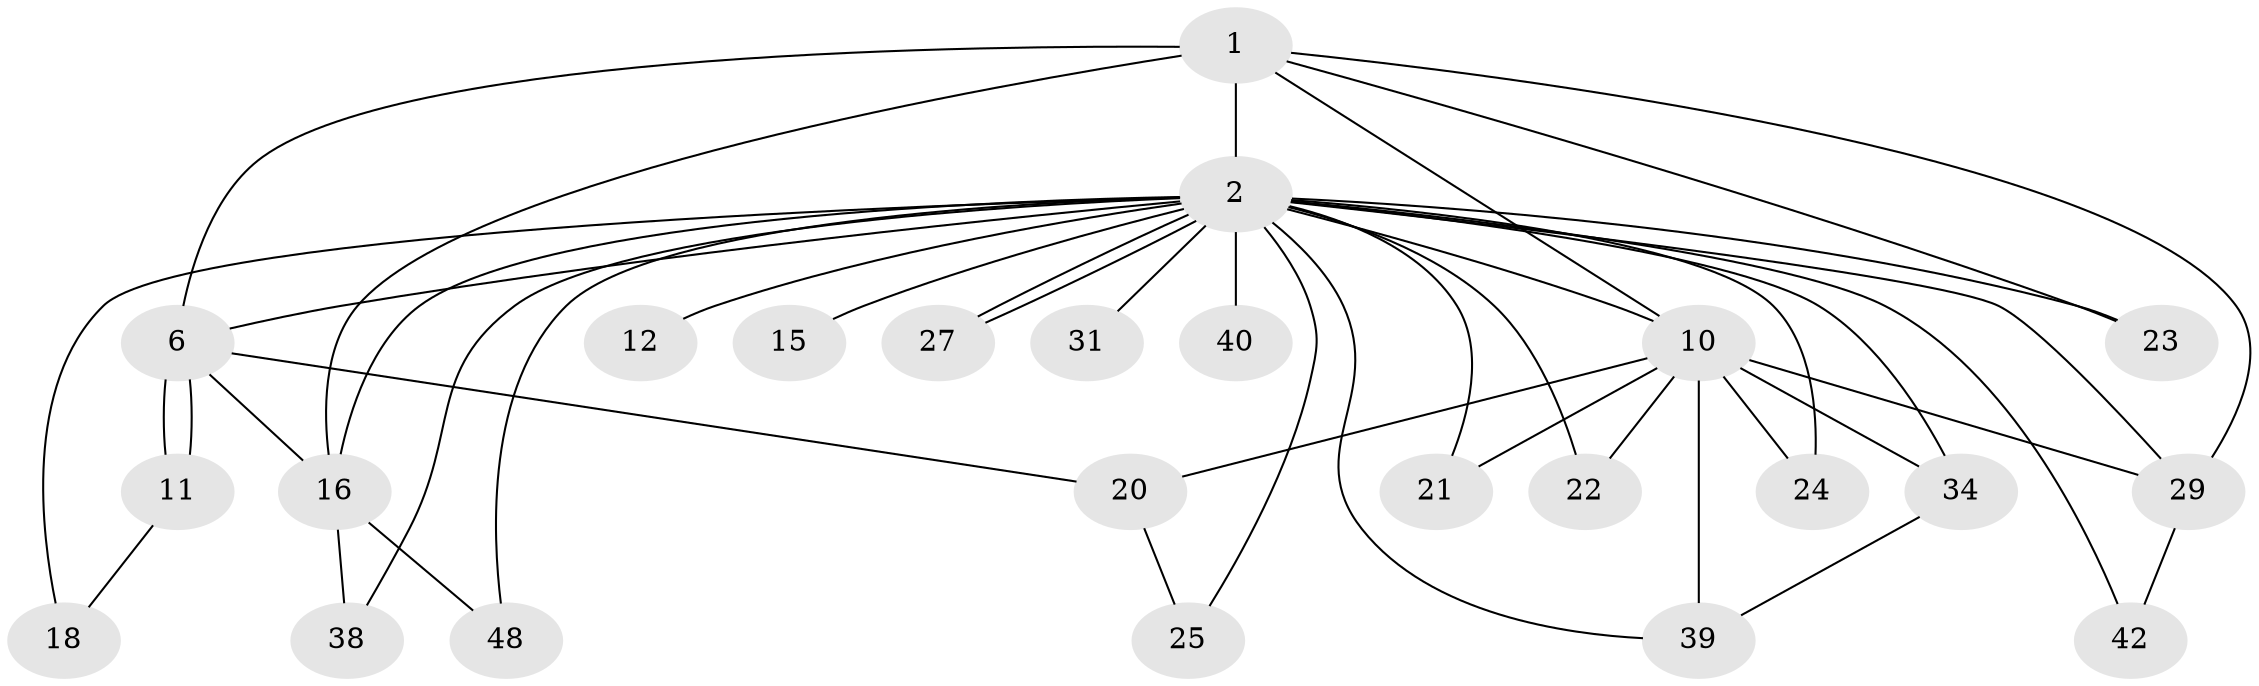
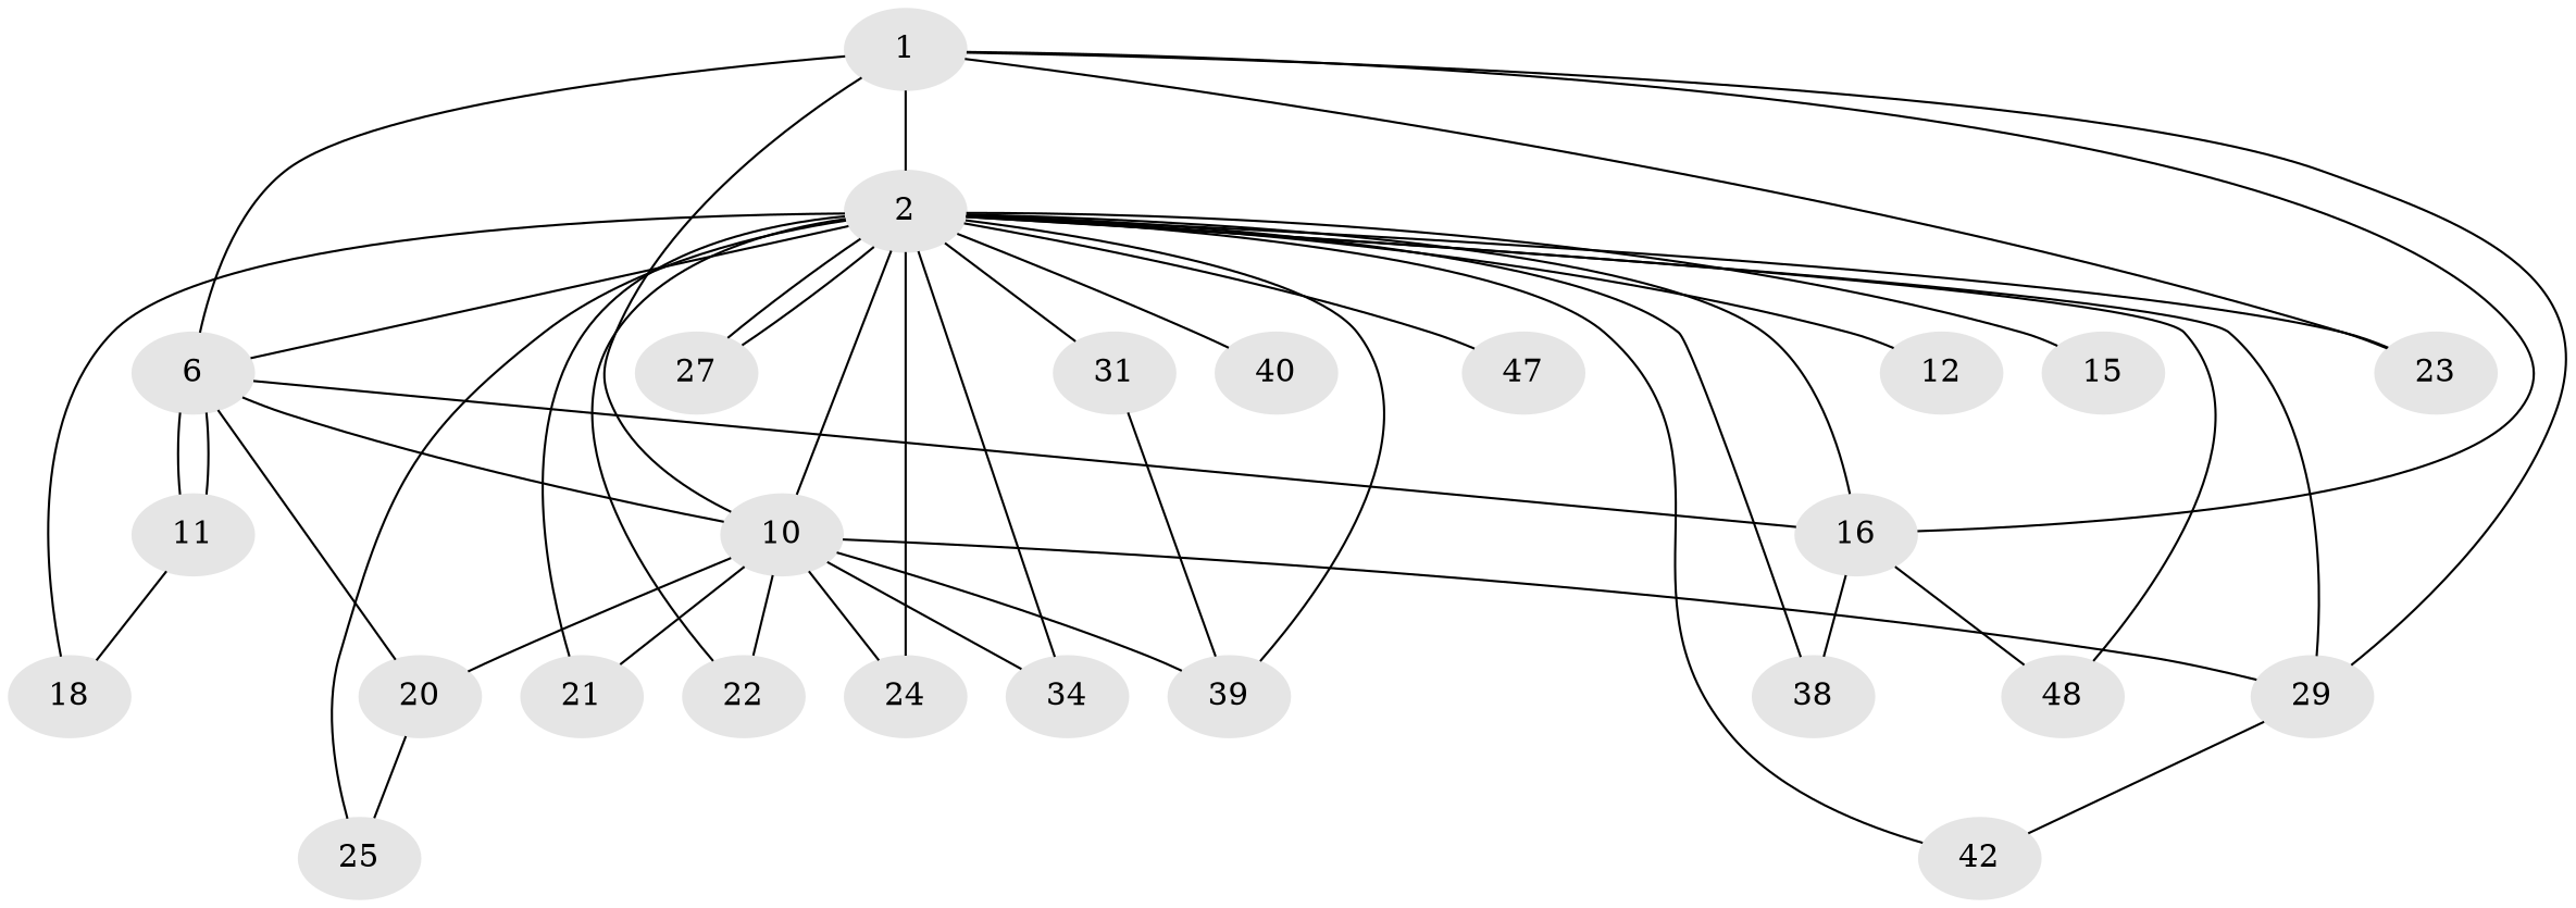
  graph {
    node [color=gray90 style=filled]
    1 [super="+14+13"]
    2 [super="+37+57+56+4+53+36+17+3+7"]
    6 [super="+50+52"]
    10 [super="+35"]
    16 [super="+63+33"]
    23 [super="+26"]
    29 [super="+32"]
    12
    15
    18
    21
    22
    24
    25
    27
    n16 [label=34]
    31 [super="+62"]
    38
    39
    40 [super="+58"]
    n21 [label=42]
+   47
    48
    11
    20
    1 -- 2 [weight=15]
    1 -- 6
    1 -- 10
    1 -- 16 [weight=2]
    1 -- 23
    1 -- 29
    2 -- 6 [weight=8]
    2 -- 10 [weight=10]
    2 -- 16 [weight=4]
    2 -- 23 [weight=2]
    2 -- 29 [weight=2]
    2 -- 12 [weight=2]
    2 -- 15 [weight=2]
    2 -- 18 [weight=3]
    2 -- 21
    2 -- 22
    2 -- 24 [weight=2]
    2 -- 25
    2 -- 27
    2 -- 27
    2 -- n16 [weight=2]
    2 -- 31 [weight=2]
    2 -- 38
    2 -- 39
    2 -- 40 [weight=4]
    2 -- n21
+   2 -- 47
    2 -- 48
+   6 -- 10 [weight=2]
    6 -- 16
    6 -- 11
    6 -- 11
    6 -- 20
    10 -- 29
    10 -- 21
    10 -- 22
    10 -- 24
    10 -- n16
    10 -- 39
    10 -- 20
    16 -- 38
    16 -- 48
    29 -- n21
-   n16 -- 39
+   31 -- 39
    11 -- 18
    20 -- 25
  }
